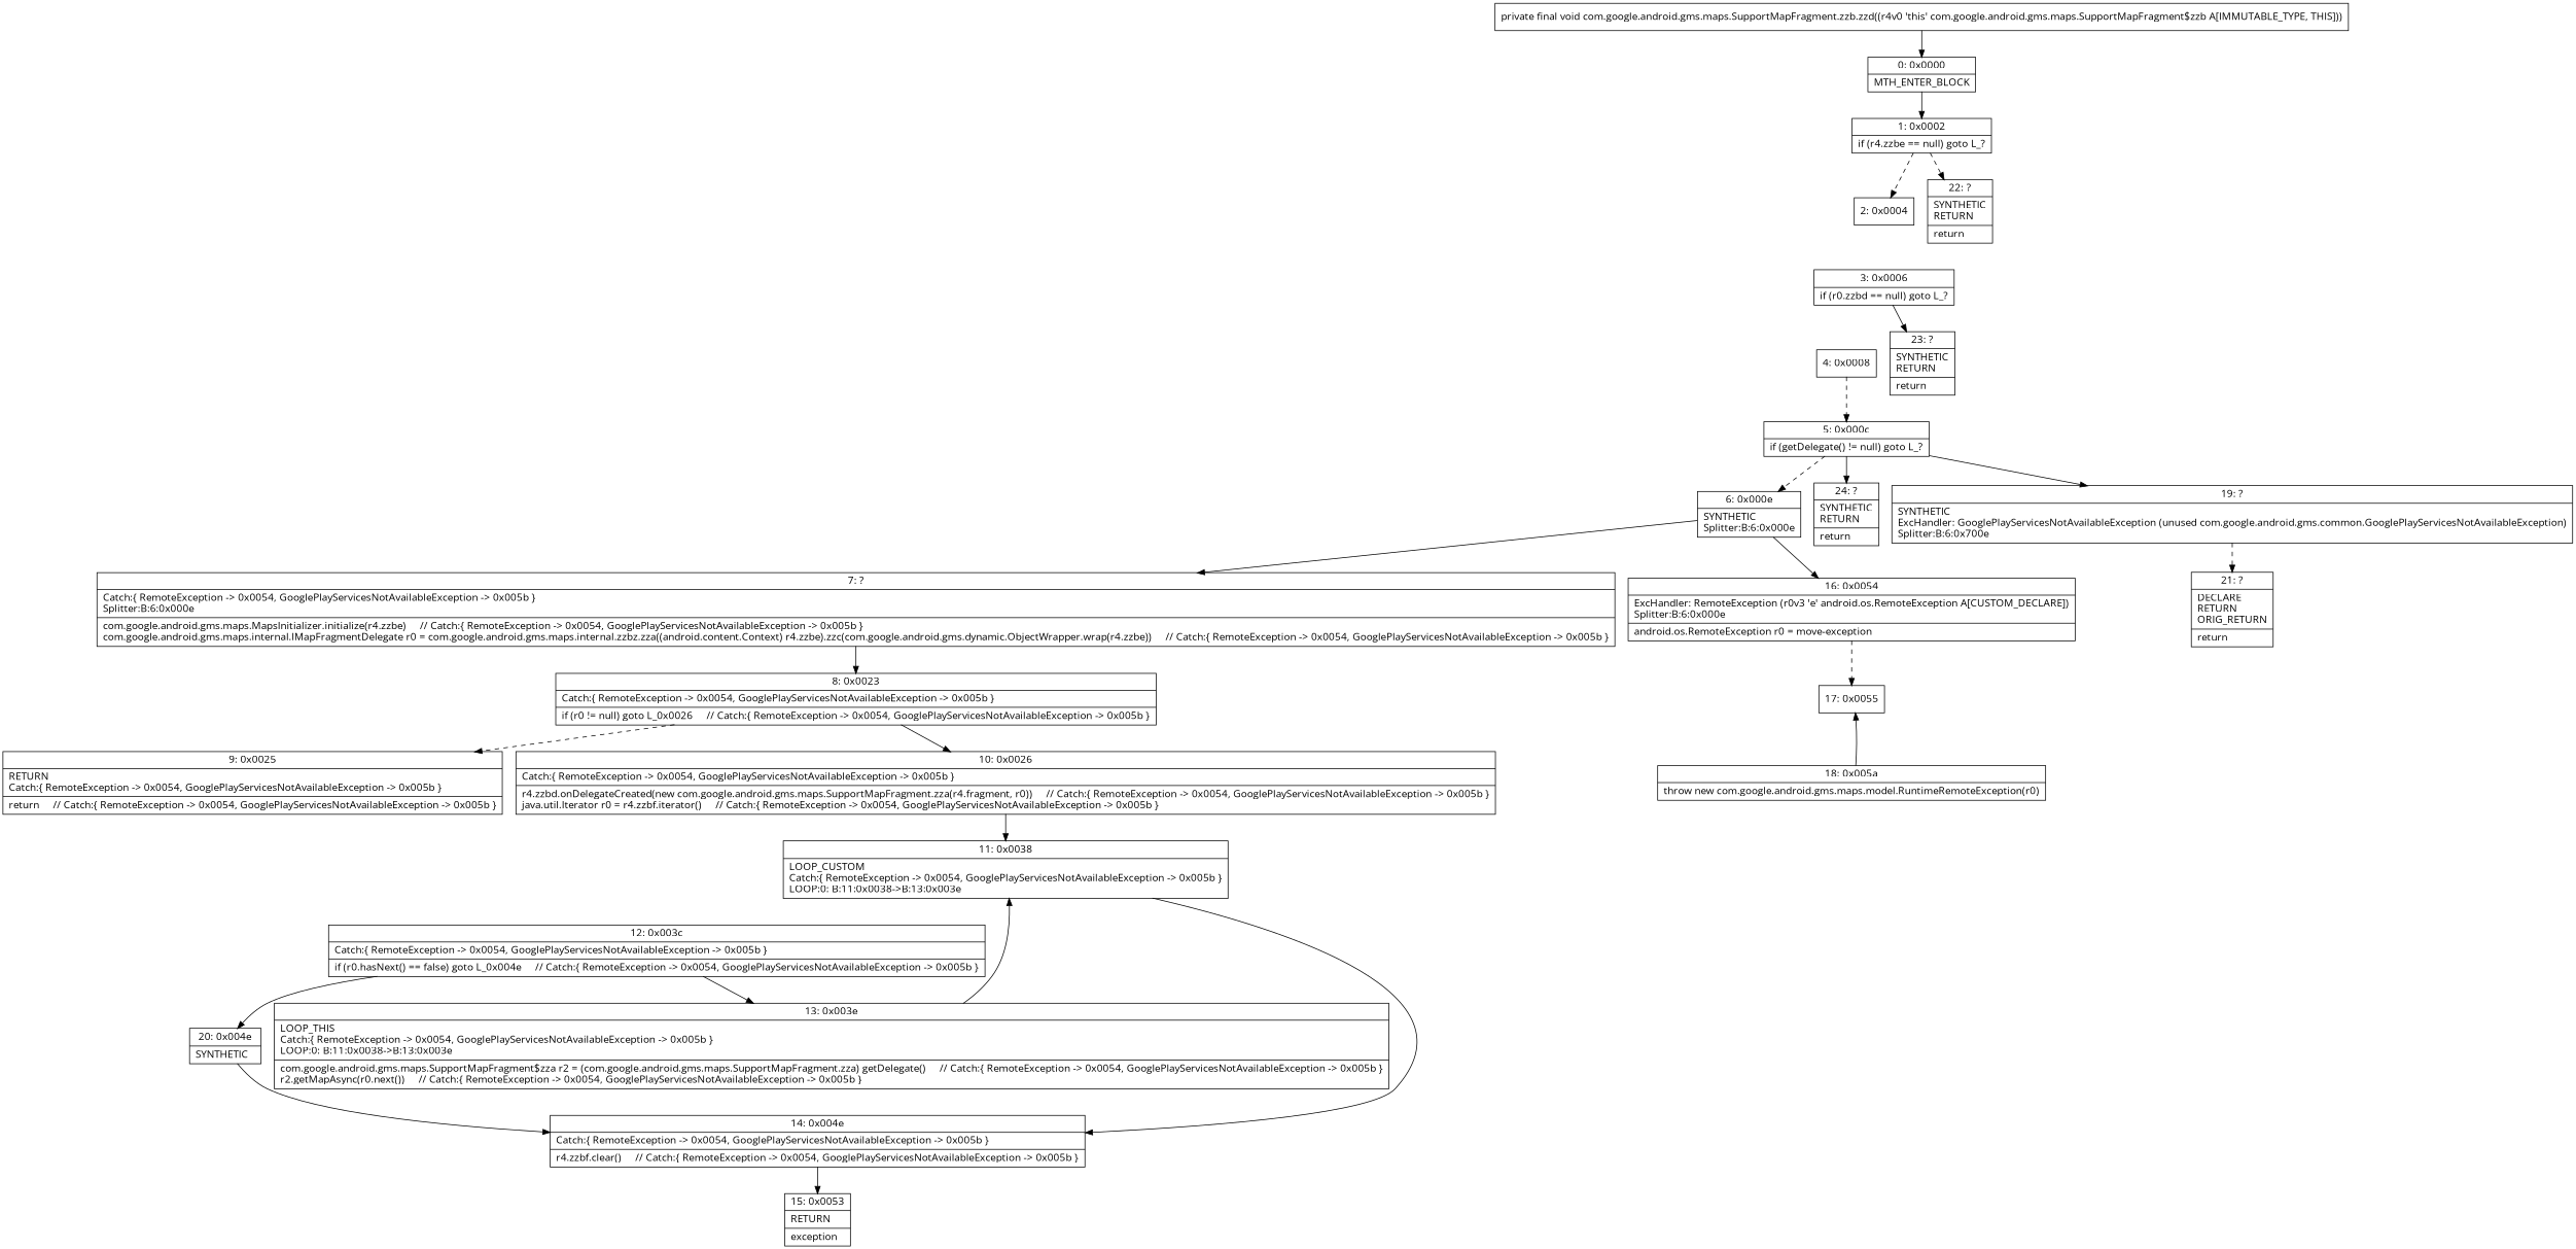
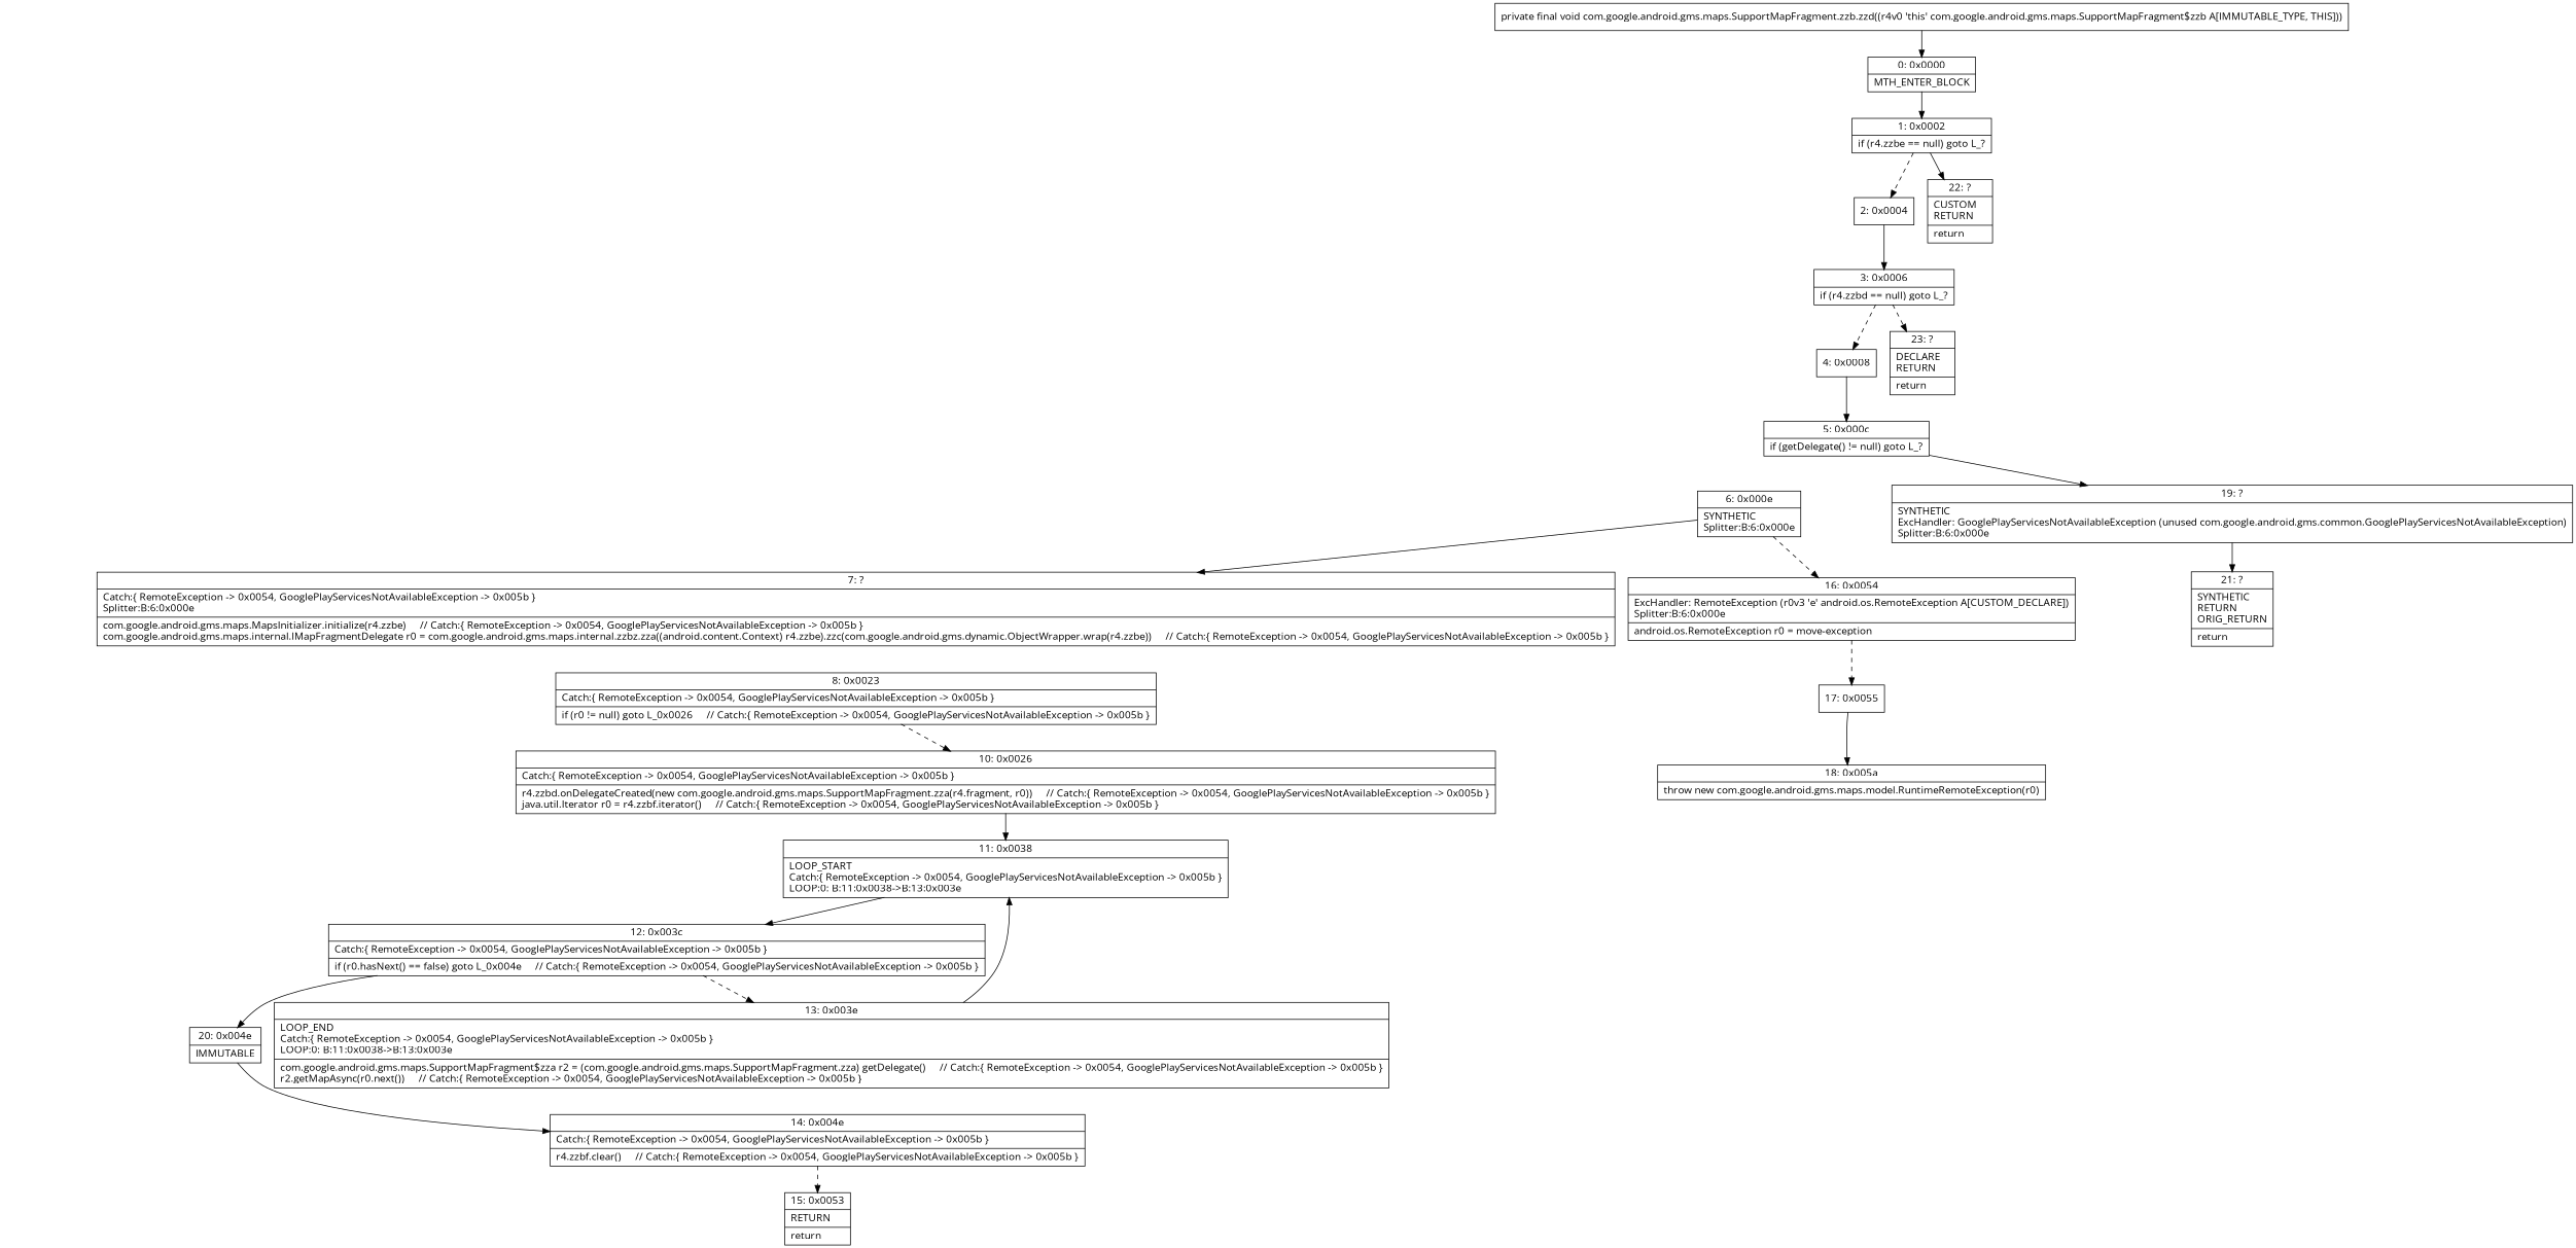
  digraph {
    fontname="Open Sans"
    node [fontname="Open Sans" shape=record]
    edge [fontname="Open Sans"]
    n1 [label="{0\:\ 0x0000|MTH_ENTER_BLOCK\l}"]
    n2 [label="{1\:\ 0x0002|if (r4.zzbe == null) goto L_?\l}"]
    n3 [label="{2\:\ 0x0004}"]
-   n4 [label="{22\:\ ?|SYNTHETIC\lRETURN\l|return\l}"]
-   n5 [label="{3\:\ 0x0006|if (r0.zzbd == null) goto L_?\l}"]
+   n4 [label="{22\:\ ?|CUSTOM\lRETURN\l|return\l}"]
+   n5 [label="{3\:\ 0x0006|if (r4.zzbd == null) goto L_?\l}"]
    n6 [label="{4\:\ 0x0008}"]
-   n7 [label="{23\:\ ?|SYNTHETIC\lRETURN\l|return\l}"]
+   n7 [label="{23\:\ ?|DECLARE\lRETURN\l|return\l}"]
    n8 [label="{5\:\ 0x000c|if (getDelegate() != null) goto L_?\l}"]
    n9 [label="{6\:\ 0x000e|SYNTHETIC\lSplitter:B:6:0x000e\l}"]
-   n10 [label="{24\:\ ?|SYNTHETIC\lRETURN\l|return\l}"]
-   n11 [label="{19\:\ ?|SYNTHETIC\lExcHandler: GooglePlayServicesNotAvailableException (unused com.google.android.gms.common.GooglePlayServicesNotAvailableException)\lSplitter:B:6:0x700e\l}"]
+   n11 [label="{19\:\ ?|SYNTHETIC\lExcHandler: GooglePlayServicesNotAvailableException (unused com.google.android.gms.common.GooglePlayServicesNotAvailableException)\lSplitter:B:6:0x000e\l}"]
    n12 [label="{7\:\ ?|Catch:\{ RemoteException \-\> 0x0054, GooglePlayServicesNotAvailableException \-\> 0x005b \}\lSplitter:B:6:0x000e\l|com.google.android.gms.maps.MapsInitializer.initialize(r4.zzbe)     \/\/ Catch:\{ RemoteException \-\> 0x0054, GooglePlayServicesNotAvailableException \-\> 0x005b \}\lcom.google.android.gms.maps.internal.IMapFragmentDelegate r0 = com.google.android.gms.maps.internal.zzbz.zza((android.content.Context) r4.zzbe).zzc(com.google.android.gms.dynamic.ObjectWrapper.wrap(r4.zzbe))     \/\/ Catch:\{ RemoteException \-\> 0x0054, GooglePlayServicesNotAvailableException \-\> 0x005b \}\l}"]
    n13 [label="{16\:\ 0x0054|ExcHandler: RemoteException (r0v3 'e' android.os.RemoteException A[CUSTOM_DECLARE])\lSplitter:B:6:0x000e\l|android.os.RemoteException r0 = move\-exception\l}"]
    n14 [label="{8\:\ 0x0023|Catch:\{ RemoteException \-\> 0x0054, GooglePlayServicesNotAvailableException \-\> 0x005b \}\l|if (r0 != null) goto L_0x0026     \/\/ Catch:\{ RemoteException \-\> 0x0054, GooglePlayServicesNotAvailableException \-\> 0x005b \}\l}"]
    n15 [label="{17\:\ 0x0055}"]
-   n16 [label="{21\:\ ?|DECLARE\lRETURN\lORIG_RETURN\l|return\l}"]
-   n17 [label="{9\:\ 0x0025|RETURN\lCatch:\{ RemoteException \-\> 0x0054, GooglePlayServicesNotAvailableException \-\> 0x005b \}\l|return     \/\/ Catch:\{ RemoteException \-\> 0x0054, GooglePlayServicesNotAvailableException \-\> 0x005b \}\l}"]
+   n16 [label="{21\:\ ?|SYNTHETIC\lRETURN\lORIG_RETURN\l|return\l}"]
    n18 [label="{10\:\ 0x0026|Catch:\{ RemoteException \-\> 0x0054, GooglePlayServicesNotAvailableException \-\> 0x005b \}\l|r4.zzbd.onDelegateCreated(new com.google.android.gms.maps.SupportMapFragment.zza(r4.fragment, r0))     \/\/ Catch:\{ RemoteException \-\> 0x0054, GooglePlayServicesNotAvailableException \-\> 0x005b \}\ljava.util.Iterator r0 = r4.zzbf.iterator()     \/\/ Catch:\{ RemoteException \-\> 0x0054, GooglePlayServicesNotAvailableException \-\> 0x005b \}\l}"]
-   n19 [label="{11\:\ 0x0038|LOOP_CUSTOM\lCatch:\{ RemoteException \-\> 0x0054, GooglePlayServicesNotAvailableException \-\> 0x005b \}\lLOOP:0: B:11:0x0038\-\>B:13:0x003e\l}"]
+   n19 [label="{11\:\ 0x0038|LOOP_START\lCatch:\{ RemoteException \-\> 0x0054, GooglePlayServicesNotAvailableException \-\> 0x005b \}\lLOOP:0: B:11:0x0038\-\>B:13:0x003e\l}"]
    n20 [label="{12\:\ 0x003c|Catch:\{ RemoteException \-\> 0x0054, GooglePlayServicesNotAvailableException \-\> 0x005b \}\l|if (r0.hasNext() == false) goto L_0x004e     \/\/ Catch:\{ RemoteException \-\> 0x0054, GooglePlayServicesNotAvailableException \-\> 0x005b \}\l}"]
-   n21 [label="{13\:\ 0x003e|LOOP_THIS\lCatch:\{ RemoteException \-\> 0x0054, GooglePlayServicesNotAvailableException \-\> 0x005b \}\lLOOP:0: B:11:0x0038\-\>B:13:0x003e\l|com.google.android.gms.maps.SupportMapFragment$zza r2 = (com.google.android.gms.maps.SupportMapFragment.zza) getDelegate()     \/\/ Catch:\{ RemoteException \-\> 0x0054, GooglePlayServicesNotAvailableException \-\> 0x005b \}\lr2.getMapAsync(r0.next())     \/\/ Catch:\{ RemoteException \-\> 0x0054, GooglePlayServicesNotAvailableException \-\> 0x005b \}\l}"]
-   n22 [label="{20\:\ 0x004e|SYNTHETIC\l}"]
+   n21 [label="{13\:\ 0x003e|LOOP_END\lCatch:\{ RemoteException \-\> 0x0054, GooglePlayServicesNotAvailableException \-\> 0x005b \}\lLOOP:0: B:11:0x0038\-\>B:13:0x003e\l|com.google.android.gms.maps.SupportMapFragment$zza r2 = (com.google.android.gms.maps.SupportMapFragment.zza) getDelegate()     \/\/ Catch:\{ RemoteException \-\> 0x0054, GooglePlayServicesNotAvailableException \-\> 0x005b \}\lr2.getMapAsync(r0.next())     \/\/ Catch:\{ RemoteException \-\> 0x0054, GooglePlayServicesNotAvailableException \-\> 0x005b \}\l}"]
+   n22 [label="{20\:\ 0x004e|IMMUTABLE\l}"]
    n23 [label="{14\:\ 0x004e|Catch:\{ RemoteException \-\> 0x0054, GooglePlayServicesNotAvailableException \-\> 0x005b \}\l|r4.zzbf.clear()     \/\/ Catch:\{ RemoteException \-\> 0x0054, GooglePlayServicesNotAvailableException \-\> 0x005b \}\l}"]
-   n24 [label="{15\:\ 0x0053|RETURN\l|exception\l}"]
+   n24 [label="{15\:\ 0x0053|RETURN\l|return\l}"]
    n25 [label="{18\:\ 0x005a|throw new com.google.android.gms.maps.model.RuntimeRemoteException(r0)\l}"]
    n26 [label="{private final void com.google.android.gms.maps.SupportMapFragment.zzb.zzd((r4v0 'this' com.google.android.gms.maps.SupportMapFragment$zzb A[IMMUTABLE_TYPE, THIS])) }"]
    n1 -> n2
    n2 -> n3 [style=dashed]
-   n2 -> n4 [style=dashed]
-   n5 -> n7
-   n6 -> n8 [style=dashed]
-   n8 -> n9 [style=dashed]
-   n8 -> n10
+   n2 -> n4
+   n3 -> n5
+   n5 -> n6 [style=dashed]
+   n5 -> n7 [style=dashed]
+   n6 -> n8
    n8 -> n11
    n9 -> n12
-   n9 -> n13
-   n11 -> n16 [style=dashed]
-   n12 -> n14
+   n9 -> n13 [style=dashed]
+   n11 -> n16
    n13 -> n15 [style=dashed]
-   n14 -> n17 [style=dashed]
-   n14 -> n18
-   n25 -> n15
+   n14 -> n18 [style=dashed]
+   n15 -> n25
    n18 -> n19
-   n19 -> n23
-   n20 -> n21 [style=solid]
+   n19 -> n20
+   n20 -> n21 [style=dashed]
    n20 -> n22
    n21 -> n19
    n22 -> n23
-   n23 -> n24
+   n23 -> n24 [style=dashed]
    n26 -> n1
  }
